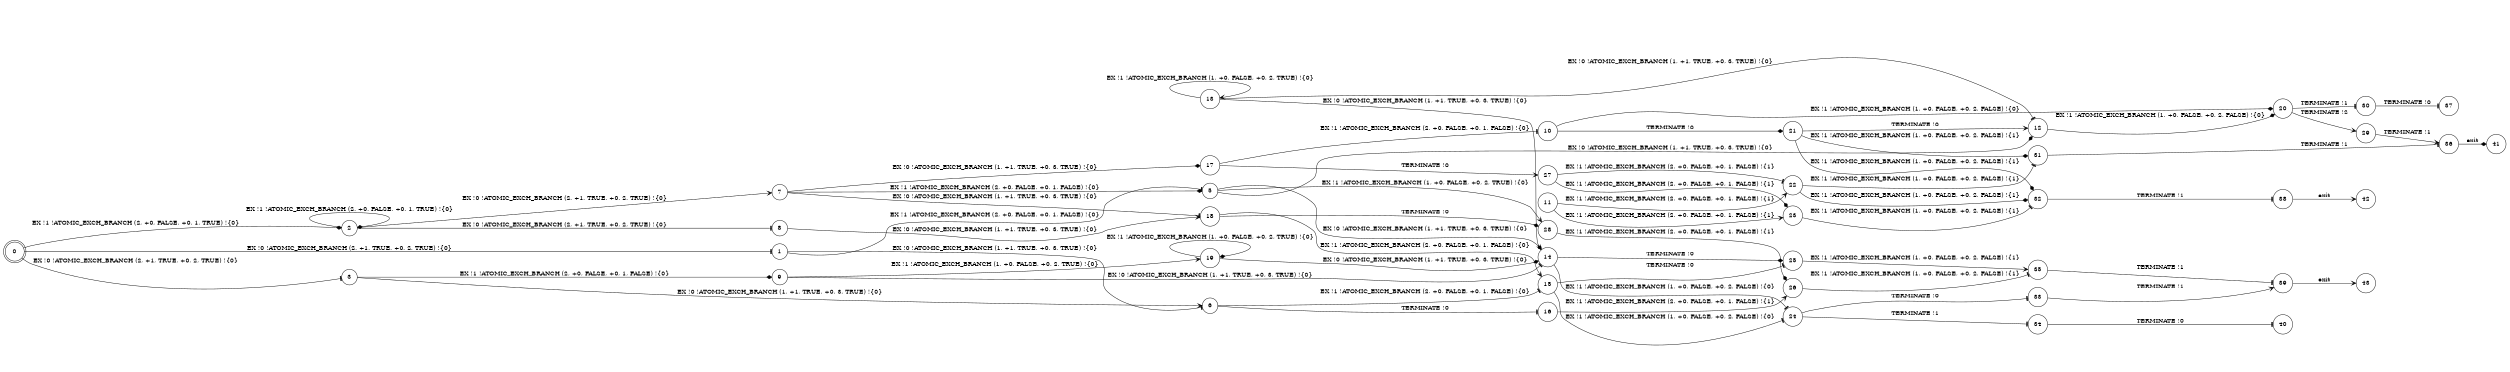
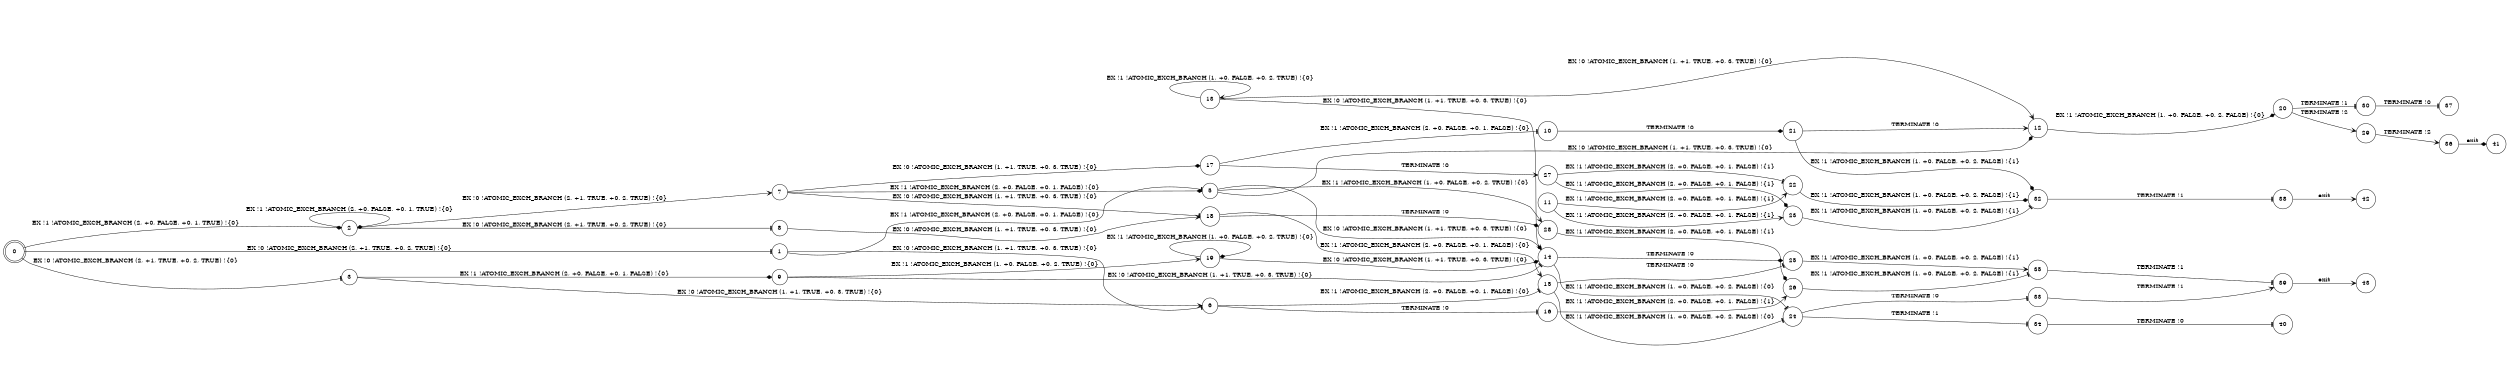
  digraph {
    rankdir=LR
    node [shape=circle]
    edge [arrowhead=tee]
    0 [peripheries=2]
    1
    2
    3
    5
    6
    7
    8
    9
    12
    14
    28
    15
    16
    17
    18
    19
    10
    20
    21
    11
    22
    23
    13
    24
    25
    26
    27
    29
    30
-   31
    32
    33
    34
    35
    36
    37
    38
    39
    40
    41
    42
    43
    0 -> 1 [label="EX !0 !ATOMIC_EXCH_BRANCH (2, +1, TRUE, +0, 2, TRUE) !{0}"]
    0 -> 2 [arrowhead=diamond label="EX !1 !ATOMIC_EXCH_BRANCH (2, +0, FALSE, +0, 1, TRUE) !{0}"]
    0 -> 3 [label="EX !0 !ATOMIC_EXCH_BRANCH (2, +1, TRUE, +0, 2, TRUE) !{0}"]
    1 -> 5 [label="EX !1 !ATOMIC_EXCH_BRANCH (2, +0, FALSE, +0, 1, FALSE) !{0}"]
    1 -> 6 [label="EX !0 !ATOMIC_EXCH_BRANCH (1, +1, TRUE, +0, 3, TRUE) !{0}"]
    2 -> 2 [arrowhead=diamond label="EX !1 !ATOMIC_EXCH_BRANCH (2, +0, FALSE, +0, 1, TRUE) !{0}"]
    2 -> 7 [arrowhead=vee label="EX !0 !ATOMIC_EXCH_BRANCH (2, +1, TRUE, +0, 2, TRUE) !{0}"]
    2 -> 8 [label="EX !0 !ATOMIC_EXCH_BRANCH (2, +1, TRUE, +0, 2, TRUE) !{0}"]
    3 -> 6 [arrowhead=vee label="EX !0 !ATOMIC_EXCH_BRANCH (1, +1, TRUE, +0, 3, TRUE) !{0}"]
    3 -> 9 [arrowhead=diamond label="EX !1 !ATOMIC_EXCH_BRANCH (2, +0, FALSE, +0, 1, FALSE) !{0}"]
    5 -> 12 [arrowhead=diamond label="EX !0 !ATOMIC_EXCH_BRANCH (1, +1, TRUE, +0, 3, TRUE) !{0}"]
    5 -> 14 [arrowhead=diamond label="EX !0 !ATOMIC_EXCH_BRANCH (1, +1, TRUE, +0, 3, TRUE) !{0}"]
    5 -> 28 [arrowhead=vee label="EX !1 !ATOMIC_EXCH_BRANCH (1, +0, FALSE, +0, 2, TRUE) !{0}"]
    6 -> 15 [label="EX !1 !ATOMIC_EXCH_BRANCH (2, +0, FALSE, +0, 1, FALSE) !{0}"]
    6 -> 16 [label="TERMINATE !0"]
    7 -> 5 [arrowhead=diamond label="EX !1 !ATOMIC_EXCH_BRANCH (2, +0, FALSE, +0, 1, FALSE) !{0}"]
    7 -> 17 [arrowhead=diamond label="EX !0 !ATOMIC_EXCH_BRANCH (1, +1, TRUE, +0, 3, TRUE) !{0}"]
    7 -> 18 [label="EX !0 !ATOMIC_EXCH_BRANCH (1, +1, TRUE, +0, 3, TRUE) !{0}"]
    8 -> 18 [arrowhead=vee label="EX !0 !ATOMIC_EXCH_BRANCH (1, +1, TRUE, +0, 3, TRUE) !{0}"]
    9 -> 14 [label="EX !0 !ATOMIC_EXCH_BRANCH (1, +1, TRUE, +0, 3, TRUE) !{0}"]
    9 -> 19 [arrowhead=vee label="EX !1 !ATOMIC_EXCH_BRANCH (1, +0, FALSE, +0, 2, TRUE) !{0}"]
    12 -> 20 [arrowhead=diamond label="EX !1 !ATOMIC_EXCH_BRANCH (1, +0, FALSE, +0, 2, FALSE) !{0}"]
    14 -> 24 [label="EX !1 !ATOMIC_EXCH_BRANCH (1, +0, FALSE, +0, 2, FALSE) !{0}"]
    14 -> 25 [arrowhead=diamond label="TERMINATE !0"]
    28 -> 26 [arrowhead=diamond label="EX !1 !ATOMIC_EXCH_BRANCH (2, +0, FALSE, +0, 1, FALSE) !{1}"]
    15 -> 24 [label="EX !1 !ATOMIC_EXCH_BRANCH (1, +0, FALSE, +0, 2, FALSE) !{0}"]
    15 -> 25 [label="TERMINATE !0"]
    16 -> 26 [arrowhead=vee label="EX !1 !ATOMIC_EXCH_BRANCH (2, +0, FALSE, +0, 1, FALSE) !{1}"]
    17 -> 10 [label="EX !1 !ATOMIC_EXCH_BRANCH (2, +0, FALSE, +0, 1, FALSE) !{0}"]
    17 -> 27 [arrowhead=vee label="TERMINATE !0"]
    18 -> 28 [arrowhead=diamond label="TERMINATE !0"]
    18 -> 15 [arrowhead=vee label="EX !1 !ATOMIC_EXCH_BRANCH (2, +0, FALSE, +0, 1, FALSE) !{0}"]
    19 -> 14 [arrowhead=diamond label="EX !0 !ATOMIC_EXCH_BRANCH (1, +1, TRUE, +0, 3, TRUE) !{0}"]
    19 -> 19 [arrowhead=diamond label="EX !1 !ATOMIC_EXCH_BRANCH (1, +0, FALSE, +0, 2, TRUE) !{0}"]
-   10 -> 20 [arrowhead=diamond label="EX !1 !ATOMIC_EXCH_BRANCH (1, +0, FALSE, +0, 2, FALSE) !{0}"]
    10 -> 21 [arrowhead=diamond label="TERMINATE !0"]
    20 -> 29 [arrowhead=vee label="TERMINATE !2"]
    20 -> 30 [label="TERMINATE !1"]
    21 -> 12 [arrowhead=vee label="TERMINATE !0"]
-   21 -> 31 [arrowhead=diamond label="EX !1 !ATOMIC_EXCH_BRANCH (1, +0, FALSE, +0, 2, FALSE) !{1}"]
    21 -> 32 [arrowhead=diamond label="EX !1 !ATOMIC_EXCH_BRANCH (1, +0, FALSE, +0, 2, FALSE) !{1}"]
    11 -> 22 [arrowhead=vee label="EX !1 !ATOMIC_EXCH_BRANCH (2, +0, FALSE, +0, 1, FALSE) !{1}"]
    11 -> 23 [arrowhead=vee label="EX !1 !ATOMIC_EXCH_BRANCH (2, +0, FALSE, +0, 1, FALSE) !{1}"]
-   22 -> 31 [label="EX !1 !ATOMIC_EXCH_BRANCH (1, +0, FALSE, +0, 2, FALSE) !{1}"]
    22 -> 32 [arrowhead=diamond label="EX !1 !ATOMIC_EXCH_BRANCH (1, +0, FALSE, +0, 2, FALSE) !{1}"]
    23 -> 32 [label="EX !1 !ATOMIC_EXCH_BRANCH (1, +0, FALSE, +0, 2, FALSE) !{1}"]
-   13 -> 12 [label="EX !0 !ATOMIC_EXCH_BRANCH (1, +1, TRUE, +0, 3, TRUE) !{0}"]
+   13 -> 12 [arrowhead=vee label="EX !0 !ATOMIC_EXCH_BRANCH (1, +1, TRUE, +0, 3, TRUE) !{0}"]
    13 -> 14 [arrowhead=vee label="EX !0 !ATOMIC_EXCH_BRANCH (1, +1, TRUE, +0, 3, TRUE) !{0}"]
    13 -> 13 [arrowhead=vee label="EX !1 !ATOMIC_EXCH_BRANCH (1, +0, FALSE, +0, 2, TRUE) !{0}"]
    24 -> 33 [label="TERMINATE !0"]
    24 -> 34 [label="TERMINATE !1"]
    25 -> 35 [arrowhead=vee label="EX !1 !ATOMIC_EXCH_BRANCH (1, +0, FALSE, +0, 2, FALSE) !{1}"]
    26 -> 35 [label="EX !1 !ATOMIC_EXCH_BRANCH (1, +0, FALSE, +0, 2, FALSE) !{1}"]
    27 -> 22 [label="EX !1 !ATOMIC_EXCH_BRANCH (2, +0, FALSE, +0, 1, FALSE) !{1}"]
    27 -> 23 [arrowhead=diamond label="EX !1 !ATOMIC_EXCH_BRANCH (2, +0, FALSE, +0, 1, FALSE) !{1}"]
-   29 -> 36 [arrowhead=vee label="TERMINATE !1"]
+   29 -> 36 [arrowhead=vee label="TERMINATE !2"]
    30 -> 37 [label="TERMINATE !0"]
-   31 -> 36 [label="TERMINATE !1"]
    32 -> 38 [label="TERMINATE !1"]
    33 -> 39 [arrowhead=vee label="TERMINATE !1"]
    34 -> 40 [label="TERMINATE !0"]
    35 -> 39 [label="TERMINATE !1"]
    36 -> 41 [arrowhead=diamond label=exit]
    38 -> 42 [arrowhead=vee label=exit]
    39 -> 43 [arrowhead=vee label=exit]
  }
